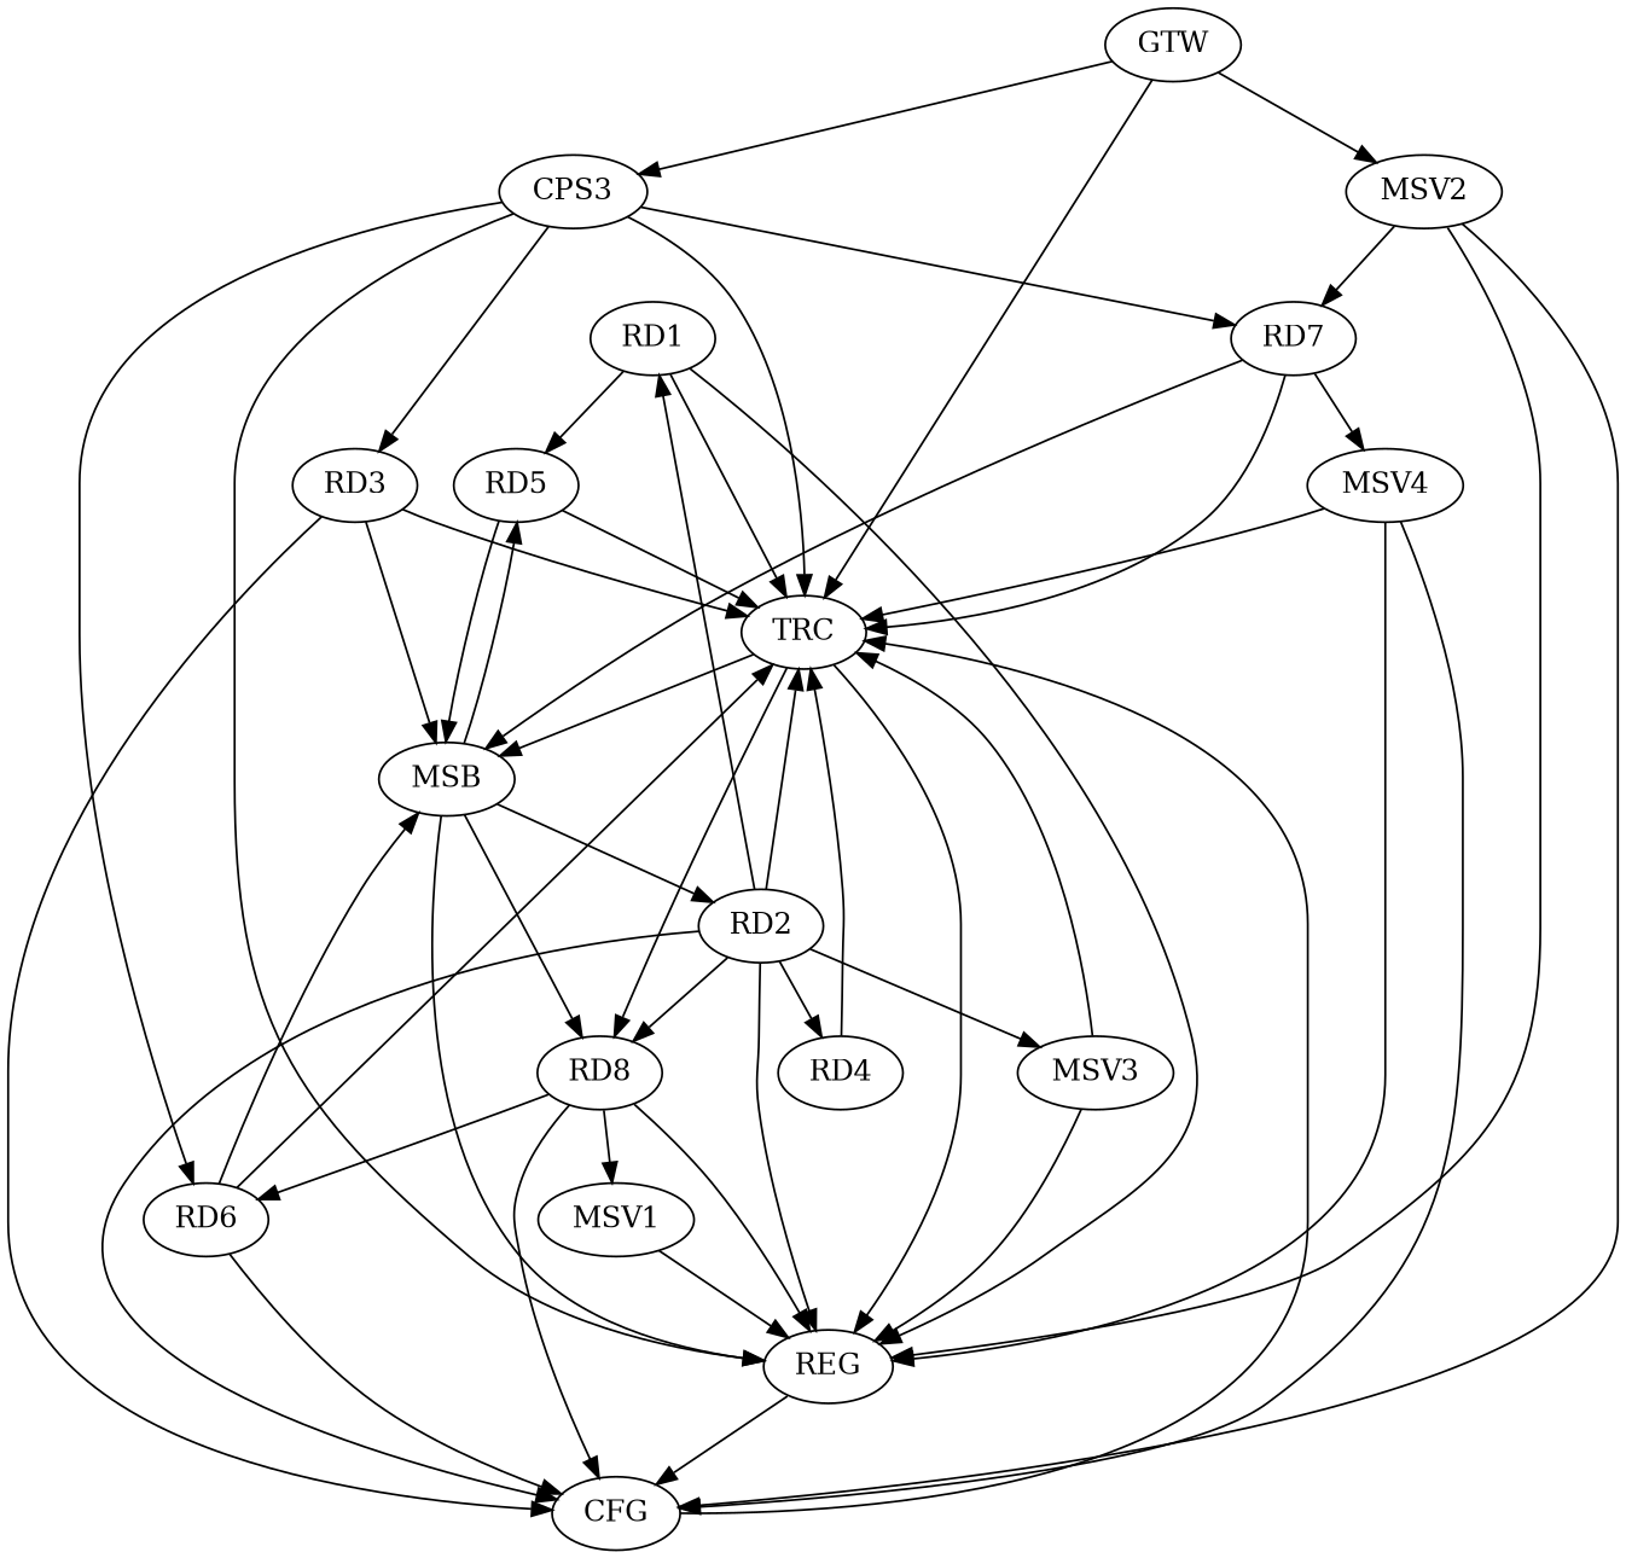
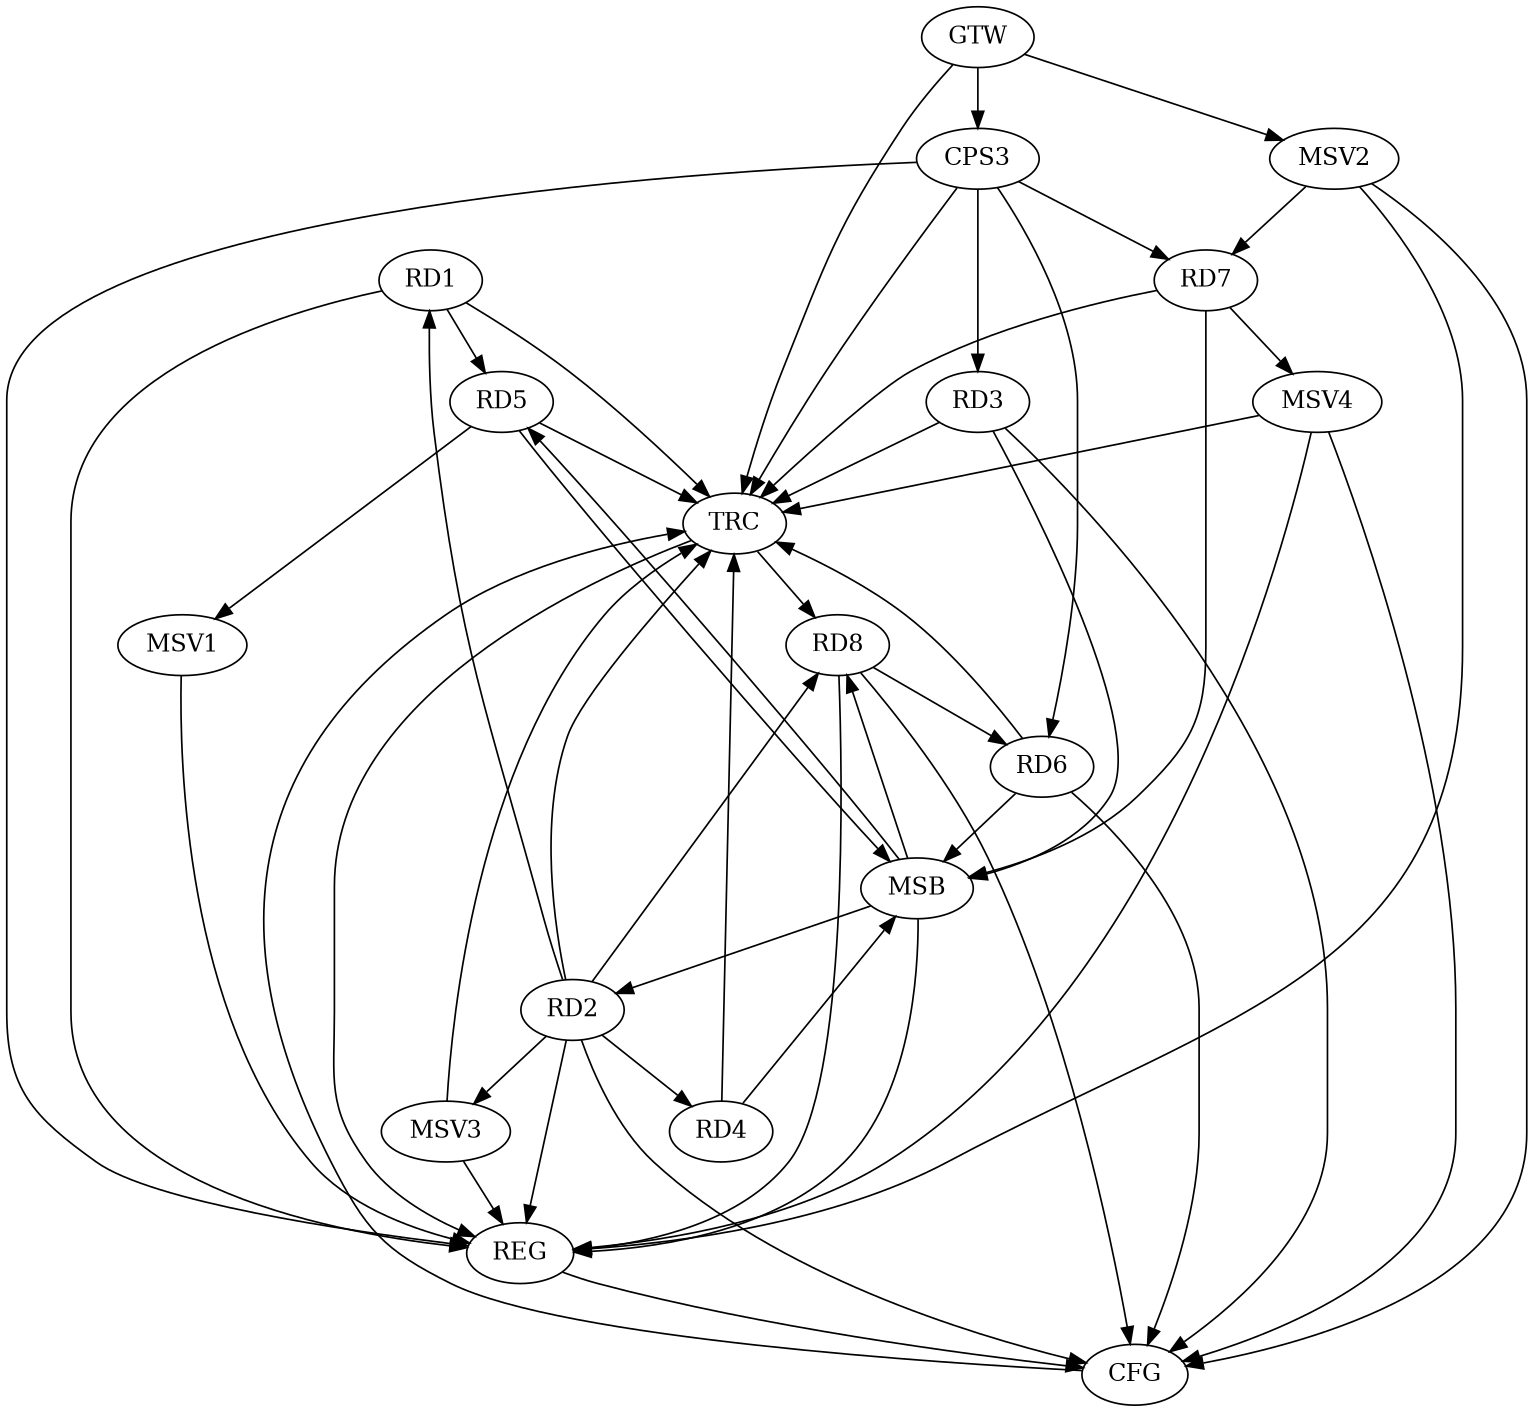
  strict digraph {
    n1 [label=RD1]
    n2 [label=RD5]
    n3 [label=REG]
    n4 [label=TRC]
    n5 [label=MSB]
    n6 [label=MSV1]
    n7 [label=CFG]
    n8 [label=RD8]
    n9 [label=RD2]
    n10 [label=RD4]
    n11 [label=MSV3]
    n12 [label=RD6]
    n13 [label=RD3]
    n14 [label=RD7]
    n15 [label=MSV4]
    n16 [label=CPS3]
    n17 [label=GTW]
    n18 [label=MSV2]
    n1 -> n2
    n1 -> n3
    n1 -> n4
    n2 -> n4
    n2 -> n5
-   n8 -> n6
+   n2 -> n6
    n3 -> n7
    n4 -> n3
    n4 -> n8
    n5 -> n2
    n5 -> n3
    n5 -> n8
    n5 -> n9
    n6 -> n3
    n7 -> n4
    n8 -> n3
    n8 -> n7
    n8 -> n12
    n9 -> n1
    n9 -> n3
    n9 -> n4
    n9 -> n7
    n9 -> n8
    n9 -> n10
    n9 -> n11
    n10 -> n4
-   n4 -> n5
+   n10 -> n5
    n11 -> n3
    n11 -> n4
    n12 -> n4
    n12 -> n5
    n12 -> n7
    n13 -> n4
    n13 -> n5
    n13 -> n7
    n14 -> n4
    n14 -> n5
    n14 -> n15
    n15 -> n3
    n15 -> n4
    n15 -> n7
    n16 -> n3
    n16 -> n4
    n16 -> n12
    n16 -> n13
    n16 -> n14
    n17 -> n4
    n17 -> n16
    n17 -> n18
    n18 -> n3
    n18 -> n7
    n18 -> n14
  }
